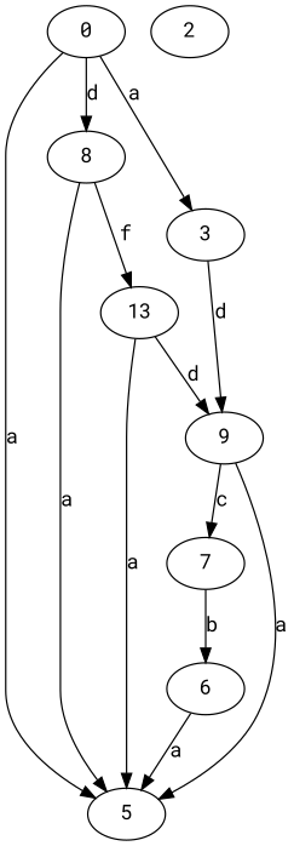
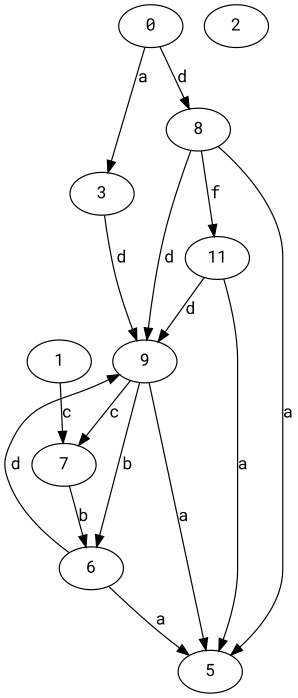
  strict digraph {
    fontname="Roboto Mono"
    node [fontname="Roboto Mono"]
    edge [fontname="Roboto Mono"]
    0
    3
    5
    8
    9
-   11 [label=13]
+   11
    6
    7
+   1
    2
    0 -> 3 [label=a]
-   0 -> 5 [label=a]
    0 -> 8 [label=d]
    3 -> 9 [label=d]
    8 -> 5 [label=a]
+   8 -> 9 [label=d]
    8 -> 11 [label=f]
    9 -> 5 [label=a]
+   9 -> 6 [label=b]
    9 -> 7 [label=c]
    11 -> 5 [label=a]
    11 -> 9 [label=d]
    6 -> 5 [label=a]
+   6 -> 9 [label=d]
    7 -> 6 [label=b]
+   1 -> 7 [label=c]
  }
